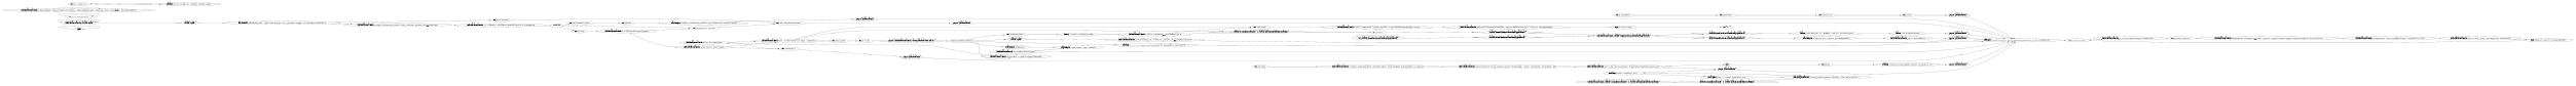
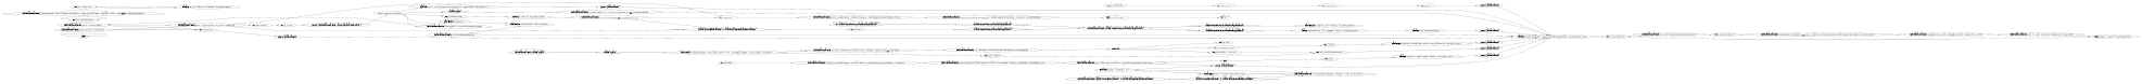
  digraph {
    rankdir=LR
    n1 [label=START]
    n2 [label=input]
    n3 [label="You: 浏览书架。"]
    n4 [label="Plaisance: “我不能让你…怎么说呢…在我隔壁开一间警察商店，然后抢走我的生意，哦不。”"]
    n5 [label="You: 那是怎么运作的呢？"]
    n6 [label="You: 嗯，有点意思。"]
    n7 [label="Jump to: [Shelf of Paranormal Books: \"Various paranatural books still lit...\"]"]
    n8 [label="You: 灰域是什么？"]
    n9 [label="Jump to: [paranaturalbooks]"]
    n10 [label="Half Light: 我不知道…我不想扫你的兴，但是这个*灰域的疆域*听起来好像挺危险的。也许你*不应该*光着身子走进去。"]
    n11 [label="Shelf of Paranormal Books: 确实可以，而且还有益于血液循环。"]
    n12 [label="You: 这本书讲的是什么？"]
    n13 [label="Shelf of Paranormal Books: 突然间，一本绿色的小书凭空冒了出来。标题是：“灰域的医学用途。”"]
    n14 [label="Jump to: [paranaturalbooks]"]
    n15 [label="You: 我想我已经听够了。"]
    n16 [label="!(Variable[\"tc.turn_off_tutorial_node\"]  or  Variable[\"character.interactable_tutorial_seen\"])" shape=diamond]
    n17 [label="Logic: 那个好像…不太可能吧。"]
    n18 [label="You: [离开。]"]
    n19 [label="Inland Empire: 你需要的就是这个！"]
    n20 [label="Inland Empire: 这些都是世俗的垃圾。到底有什么超自然的啊？"]
    n21 [label="Jump to: [paranaturalbooks]"]
    n22 [label="Shelf of Paranormal Books: 这个书店从*严格的*意义上讲，不只有犯罪小说，浪漫小说和名人传记——还有各种各样的超自然读物。"]
    n23 [label="You: 嗯。还有什么要注意的吗？"]
    n24 [label="Shelf of Paranormal Books: 有一整个章节专门在讲如何治愈那些努力履行*婚姻义务*的男人。"]
    n25 [label="特别是散步人能够裸体执行某种仪式的话"]
    n26 [label="Shelf of Paranormal Books: 在所有其他用处里，有一条据说可以让受损的肝脏完全恢复健康。"]
    n27 [label="Plaisance: “打扰一下，先生！我相信你已经把那本书*精读*够久的了吧。如果你还想看的话，我坚持你应该买下它。”"]
    n28 [label="You: 我只需要知道这些就够了。"]
    n29 [label="!(Variable[\"tc.pale\"])" shape=diamond]
    n30 [label="Jump to: [paranaturalbooks]"]
    n31 [label="Rhetoric: 这三件事对于工人阶级的思想来说尤其重要。"]
    n32 [label="Shelf of Paranormal Books: 书架上还散落着各种各样的超自然书籍。"]
    n33 [label="Jump to: [paranaturalbooks]"]
    n34 [label="Plaisance: “确实…”她盯着书看了一会儿，默默嘟囔到。“不知道为什么，那本书似乎很适合你…”"]
    n35 [label="Plaisance: “好吧，希望里面有你要找的东西。”"]
    n36 [label="Jump to: [paranaturalbooks]"]
    n37 [label="Inland Empire: 你感觉到有什么不祥的东西从书架上升腾出来……但是它还没有形状和实体，很快你就失去了它的踪迹。"]
    n38 [label="Jump to: [paranaturalbooks]"]
    n39 [label="Shelf of Paranormal Books: 据说能让人精力充沛，而且有益于血液循环。"]
    n40 [label="You: 有道理。还有别的吗？"]
    n41 [label="You: “好吧。我想买这本*灰域的医学用途*。”"]
    n42 [label="You: 听起来很疼。"]
    n43 [label="Shelf of Paranormal Books: 如果是为了一般健康和身体康乐，它鼓励读者经常去灰域散步，不过侧边栏提醒读者将每次散步时间限制在一小时以内…"]
    n44 [label="Shelf of Paranormal Books: 这种散步保证可以“清除精神负担和身体里的毒素”，特别是散步人能够裸体执行某种仪式的话。（在这些处方中，裸体占据着很重要的地位。）"]
    n45 [label="Shelf of Paranormal Books: 这本书关于这个问题的解释很少——这些知识就像是理所当然一般。"]
    n46 [label="You: 还有别的吗？"]
    n47 [label="Shelf of Paranormal Books: 这本书、还有这个书架上其他很多书的重点，是为那些无法负担医疗服务费用的人提供医学上的建议。"]
    n48 [label="Jump to: [paranaturalbooks]"]
    n49 [label="Shelf of Paranormal Books: ……甚至还有一章讲的是远古萨弗里传统：用鸭子的胆囊（防腐保存）治疗和防止性传播疾病。事前和事后都要使用。没什么值得购买的。"]
    n50 [label="Shelf of Paranormal Books: 这本书中的章节主要讲述了以下话题：如何找到镁（甚至还列出了可以提取镁的植物）；如果你是一个肝脏受损的酒鬼，怎样才能继续饮酒；还有…"]
    n51 [label="You: 寻找一些真正超凡脱俗的东西。"]
    n52 [label="You: Variable[\"doomed.book_wc_what_is_actually_paranatural\"]"]
    n53 [label="Variable[\"doomed.book_wc_what_is_actually_paranatural\"]" shape=diamond]
    n54 [label="Shelf of Paranormal Books: Variable[\"doomed.book_wc_what_is_actually_paranatural\"]"]
    n55 [label="Variable[\"doomed.book_wc_what_is_actually_paranatural\"]" shape=diamond]
    n56 [label="!(Variable[\"doomed.book_wc_what_is_actually_paranatural\"])" shape=diamond]
    n57 [label="!(Variable[\"doomed.book_wc_what_is_actually_paranatural\"])" shape=diamond]
    n58 [label="Shelf of Paranormal Books: 它还推荐饮用蒸馏酒精，比如在灰域中存放的陈年伏特加或者威士忌。书里建议读者把这些罐子盖起来，放进灰域内的一个浅洞里，然后放置30-60天，具体时间取决于想要的功效。"]
    n59 [label="You: 那这种灰域陈酿有什么用处呢？"]
    n60 [label="You: 也许我也应该弄一点。还有什么吗？"]
    n61 [label="You: “店主，这些是什么书？”"]
    n62 [label="Plaisance: “呃…先生，请别看那个书架。”她眯起眼睛。“那种智慧可不是免费的。”"]
    n63 [label="Shelf of Paranormal Books: 在各种各样的书籍之间，你发现一本马提亚·W·邓达斯写的书。它讲述的是“完整，统一与平衡”。"]
    n64 [label="Shelf of Paranormal Books: “完整，统一与平衡”，换句话说，基本可以解决所有问题。尽管值得注意的是…"]
    n65 [label="Logic: 灰域裸体主义？太疯狂了吧。而且已经远超危险的范围了。"]
    n66 [label="Shelf of Paranormal Books: 里面都是些陈词滥调，同时还告诉所有人——传统医学（人们得不到的，而且比书贵上很多的那种）都是垃圾，连感冒或者其他小病都治不好，反而只会让你患上癌症。"]
    n67 [label="Shelf of Paranormal Books: Variable[\"tc.pale\"]"]
    n68 [label="Variable[\"tc.pale\"]" shape=diamond]
    n69 [label="Pain Threshold: 如果能找到其他人就更好了，最好是个只围着一条浴巾的大个子男人，当你赤身裸体又无助地躺在一个冰冷石板上的时候，他可以帮忙抽打你。"]
    n70 [label="Shelf of Paranormal Books: 这本书包含了各式各样伪科学治疗方法的说明、替代药品、还有民间偏方，里面都包含了*灰域*——也被称为*疆域*。"]
    n71 [label="Untitled hub"]
    n72 [label="You: 那怎么可能？"]
-   n73 [label="Shelf of Paranormal Books: 还有什么能比获得人类的信任更不可能的事情吗？"]
    n74 [label="Shelf of Paranormal Books: 比如，它推荐用桦木枝，或者“灰域附近幼小桦树的树枝”做成的扫帚，去大力抽打裸露的身体。"]
    n75 [label="Shelf of Paranormal Books: “当你决定用心灵治愈自身疾病的时候，首先就说明了一个问题：你的心灵已经*生病*了。”"]
    n76 [label="Endurance: 如果你病了，那只能怪你自己，明白了。"]
    n77 [label="Tutorial Agent: 你得到了一个可互动物品。前往物品栏中与之互动吧。"]
    n78 [label="You: 听起来很让人兴奋。"]
    n79 [label="Shelf of Paranormal Books: Variable[\"tc.turn_off_tutorial_node\"]  or  Variable[\"character.interactable_tutorial_seen\"]"]
    n80 [label="Variable[\"tc.turn_off_tutorial_node\"]  or  Variable[\"character.interactable_tutorial_seen\"]" shape=diamond]
    n81 [label="You: 我想我已经听够了。"]
-   n82 [label="Shelf of Paranormal Books: 你合上书，把它放回原来的位置。"]
    n83 [label="You: 这本书还说了些别的什么吗？"]
    n84 [label="You: 我也许用得着。"]
    n85 [label="Inland Empire: 你盯着那个书架，时间一分一秒的逝去，你的大脑内部越来越悸动…"]
    n86 [label="You: 呃，那我肯定用不着。"]
    n1 -> n1
    n2 -> n3
    n3 -> n4
    n4 -> n21
    n5 -> n6
    n6 -> n7
    n7 -> n25
    n8 -> n9
    n9 -> n10
    n10 -> n23
    n11 -> n12
    n11 -> n13
    n12 -> n14
    n13 -> n5
    n13 -> n15
    n13 -> n16
    n14 -> n10
    n15 -> n43
    n16 -> n46
    n17 -> n18
    n19 -> n20
    n21 -> n10
    n22 -> n10
    n23 -> n24
    n24 -> n83
    n25 -> n19
    n25 -> n26
    n25 -> n27
    n25 -> n28
    n25 -> n29
    n26 -> n11
    n27 -> n30
    n28 -> n31
    n29 -> n22
    n30 -> n10
    n31 -> n45
    n32 -> n10
    n32 -> n20
    n33 -> n10
    n34 -> n35
    n35 -> n36
    n36 -> n10
    n37 -> n38
    n38 -> n10
    n39 -> n12
    n39 -> n13
    n40 -> n41
    n41 -> n33
    n42 -> n37
    n43 -> n44
    n44 -> n17
    n45 -> n15
    n45 -> n16
    n46 -> n57
    n47 -> n2
    n47 -> n48
    n48 -> n10
    n49 -> n50
    n50 -> n47
    n51 -> n51
    n52 -> n52
    n52 -> n53
    n53 -> n54
    n54 -> n55
    n54 -> n56
    n55 -> n85
    n56 -> n34
    n57 -> n54
    n58 -> n58
    n59 -> n42
    n60 -> n41
    n61 -> n62
    n62 -> n61
    n63 -> n64
    n64 -> n65
    n65 -> n23
    n66 -> n63
    n67 -> n67
    n67 -> n68
    n68 -> n69
    n69 -> n40
    n69 -> n70
    n70 -> n74
    n71 -> n59
    n71 -> n60
    n71 -> n72
-   n72 -> n73
-   n73 -> n39
-   n73 -> n60
    n74 -> n71
    n75 -> n76
    n76 -> n48
    n76 -> n77
    n77 -> n75
    n78 -> n8
    n79 -> n79
    n79 -> n80
    n80 -> n75
    n81 -> n78
-   n82 -> n30
    n83 -> n66
    n84 -> n49
-   n85 -> n82
    n86 -> n81
  }
